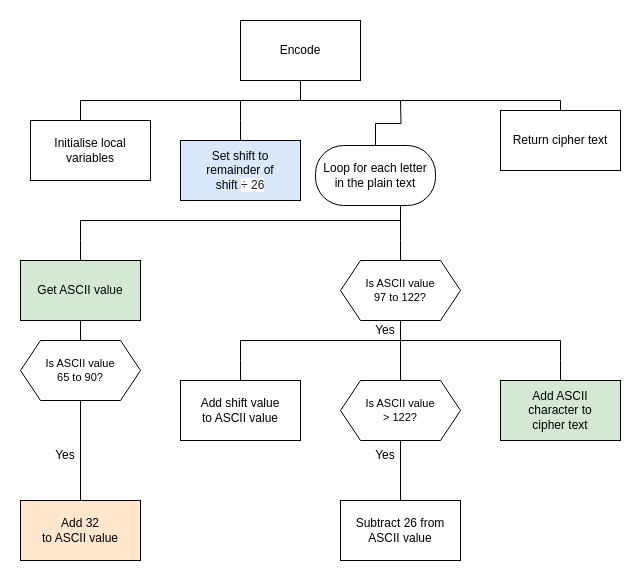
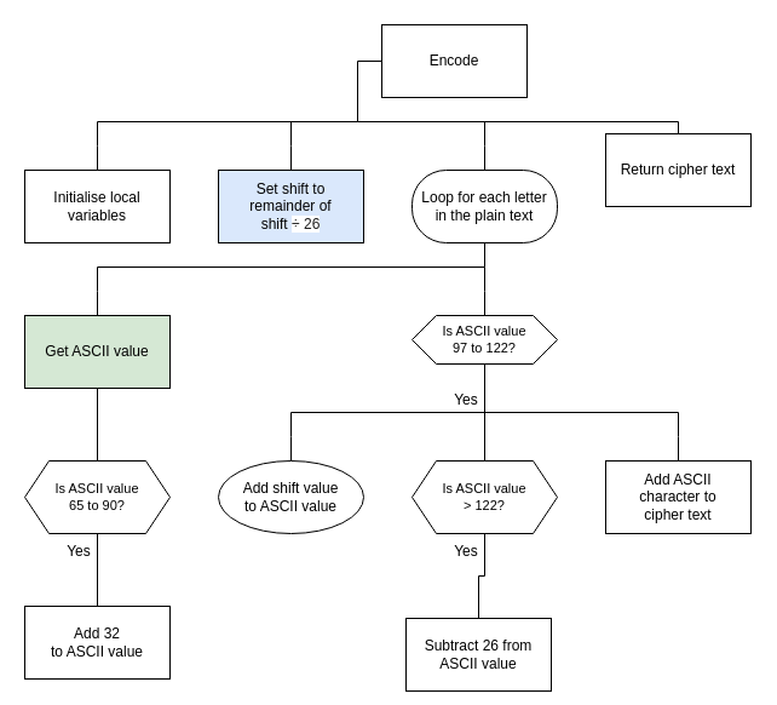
  <mxCell id="0" />
  <mxCell id="1" parent="0" />
  <mxCell id="2" style="edgeStyle=orthogonalEdgeStyle;shape=connector;rounded=0;orthogonalLoop=1;jettySize=auto;html=1;labelBackgroundColor=default;strokeColor=default;fontFamily=Helvetica;fontSize=11;fontColor=default;startArrow=none;startFill=0;endArrow=none;endFill=0;" parent="1" source="3" edge="1"><mxGeometry relative="1" as="geometry"><mxPoint x="300" y="100" as="targetPoint" /></mxGeometry></mxCell>
- <mxCell id="3" value="Encode" style="rounded=0;whiteSpace=wrap;html=1;" parent="1" vertex="1"><mxGeometry x="240" y="20" width="120" height="60" as="geometry" /></mxCell>
+ <mxCell id="3" value="Encode" style="rounded=0;whiteSpace=wrap;html=1;" parent="1" vertex="1"><mxGeometry x="315" y="20" width="120" height="60" as="geometry" /></mxCell>
  <mxCell id="4" style="edgeStyle=orthogonalEdgeStyle;shape=connector;rounded=0;orthogonalLoop=1;jettySize=auto;html=1;exitX=0.5;exitY=0;exitDx=0;exitDy=0;labelBackgroundColor=default;strokeColor=default;fontFamily=Helvetica;fontSize=11;fontColor=default;startArrow=none;startFill=0;endArrow=none;endFill=0;" parent="1" source="5" edge="1"><mxGeometry relative="1" as="geometry"><mxPoint x="80" y="100" as="targetPoint" /></mxGeometry></mxCell>
- <mxCell id="5" value="Initialise local variables" style="rounded=0;whiteSpace=wrap;html=1;" parent="1" vertex="1"><mxGeometry x="30" y="120" width="120" height="60" as="geometry" /></mxCell>
+ <mxCell id="5" value="Initialise local variables" style="rounded=0;whiteSpace=wrap;html=1;" parent="1" vertex="1"><mxGeometry x="20" y="140" width="120" height="60" as="geometry" /></mxCell>
  <mxCell id="6" style="edgeStyle=orthogonalEdgeStyle;shape=connector;rounded=0;orthogonalLoop=1;jettySize=auto;html=1;exitX=0.5;exitY=0;exitDx=0;exitDy=0;labelBackgroundColor=default;strokeColor=default;fontFamily=Helvetica;fontSize=11;fontColor=default;startArrow=none;startFill=0;endArrow=none;endFill=0;" parent="1" source="8" edge="1"><mxGeometry relative="1" as="geometry"><mxPoint x="400" y="100" as="targetPoint" /></mxGeometry></mxCell>
  <mxCell id="7" style="edgeStyle=orthogonalEdgeStyle;shape=connector;rounded=0;orthogonalLoop=1;jettySize=auto;html=1;exitX=0.5;exitY=1;exitDx=0;exitDy=0;labelBackgroundColor=default;strokeColor=default;fontFamily=Helvetica;fontSize=11;fontColor=default;startArrow=none;startFill=0;endArrow=none;endFill=0;" parent="1" source="8" edge="1"><mxGeometry relative="1" as="geometry"><mxPoint x="400" y="220" as="targetPoint" /></mxGeometry></mxCell>
- <mxCell id="8" value="Loop for each letter&lt;br&gt;in the plain text" style="rounded=1;whiteSpace=wrap;html=1;arcSize=47;" parent="1" vertex="1"><mxGeometry x="315" y="145" width="120" height="60" as="geometry" /></mxCell>
+ <mxCell id="8" value="Loop for each letter&lt;br&gt;in the plain text" style="rounded=1;whiteSpace=wrap;html=1;arcSize=47;" parent="1" vertex="1"><mxGeometry x="340" y="140" width="120" height="60" as="geometry" /></mxCell>
  <mxCell id="9" style="edgeStyle=orthogonalEdgeStyle;shape=connector;rounded=0;orthogonalLoop=1;jettySize=auto;html=1;exitX=0.5;exitY=1;exitDx=0;exitDy=0;entryX=0.5;entryY=0;entryDx=0;entryDy=0;labelBackgroundColor=default;strokeColor=default;fontFamily=Helvetica;fontSize=11;fontColor=default;startArrow=none;startFill=0;endArrow=none;endFill=0;" parent="1" source="11" target="13" edge="1"><mxGeometry relative="1" as="geometry" /></mxCell>
  <mxCell id="10" style="edgeStyle=orthogonalEdgeStyle;shape=connector;rounded=0;orthogonalLoop=1;jettySize=auto;html=1;exitX=0.5;exitY=0;exitDx=0;exitDy=0;labelBackgroundColor=default;strokeColor=default;fontFamily=Helvetica;fontSize=11;fontColor=default;startArrow=none;startFill=0;endArrow=none;endFill=0;" parent="1" source="11" edge="1"><mxGeometry relative="1" as="geometry"><mxPoint x="80" y="220" as="targetPoint" /></mxGeometry></mxCell>
  <mxCell id="11" value="&lt;font style=&quot;font-size: 12px;&quot; face=&quot;Helvetica&quot;&gt;Get ASCII value&lt;/font&gt;" style="rounded=0;whiteSpace=wrap;html=1;fontFamily=Lucida Console;fontSize=12;fontColor=default;fillColor=#d5e8d4;" parent="1" vertex="1"><mxGeometry x="20" y="260" width="120" height="60" as="geometry" /></mxCell>
  <mxCell id="12" style="edgeStyle=orthogonalEdgeStyle;shape=connector;rounded=0;orthogonalLoop=1;jettySize=auto;html=1;exitX=0.5;exitY=1;exitDx=0;exitDy=0;entryX=0.5;entryY=0;entryDx=0;entryDy=0;labelBackgroundColor=default;strokeColor=default;fontFamily=Helvetica;fontSize=11;fontColor=default;startArrow=none;startFill=0;endArrow=none;endFill=0;" parent="1" source="13" target="14" edge="1"><mxGeometry relative="1" as="geometry" /></mxCell>
- <mxCell id="13" value="Is ASCII value&lt;br&gt;65 to 90?" style="shape=hexagon;perimeter=hexagonPerimeter2;whiteSpace=wrap;html=1;fixedSize=1;fontFamily=Helvetica;fontSize=11;fontColor=default;" parent="1" vertex="1"><mxGeometry x="20" y="340" width="120" height="60" as="geometry" /></mxCell>
- <mxCell id="14" value="&lt;font style=&quot;font-size: 12px;&quot; face=&quot;Helvetica&quot;&gt;Add 32&lt;/font&gt;&lt;div&gt;&lt;font style=&quot;font-size: 12px;&quot; face=&quot;Helvetica&quot;&gt;to ASCII value&lt;/font&gt;&lt;/div&gt;" style="rounded=0;whiteSpace=wrap;html=1;fontFamily=Lucida Console;fontSize=12;fontColor=default;fillColor=#ffe6cc;" parent="1" vertex="1"><mxGeometry x="20" y="500" width="120" height="60" as="geometry" /></mxCell>
+ <mxCell id="13" value="Is ASCII value&lt;br&gt;65 to 90?" style="shape=hexagon;perimeter=hexagonPerimeter2;whiteSpace=wrap;html=1;fixedSize=1;fontFamily=Helvetica;fontSize=11;fontColor=default;" parent="1" vertex="1"><mxGeometry x="20" y="380" width="120" height="60" as="geometry" /></mxCell>
+ <mxCell id="14" value="&lt;font style=&quot;font-size: 12px;&quot; face=&quot;Helvetica&quot;&gt;Add 32&lt;/font&gt;&lt;div&gt;&lt;font style=&quot;font-size: 12px;&quot; face=&quot;Helvetica&quot;&gt;to ASCII value&lt;/font&gt;&lt;/div&gt;" style="rounded=0;whiteSpace=wrap;html=1;fontFamily=Lucida Console;fontSize=12;fontColor=default;" parent="1" vertex="1"><mxGeometry x="20" y="500" width="120" height="60" as="geometry" /></mxCell>
  <mxCell id="15" style="edgeStyle=orthogonalEdgeStyle;shape=connector;rounded=0;orthogonalLoop=1;jettySize=auto;html=1;exitX=0.5;exitY=1;exitDx=0;exitDy=0;entryX=0.5;entryY=0;entryDx=0;entryDy=0;labelBackgroundColor=default;strokeColor=default;fontFamily=Helvetica;fontSize=11;fontColor=default;startArrow=none;startFill=0;endArrow=none;endFill=0;" parent="1" source="17" target="21" edge="1"><mxGeometry relative="1" as="geometry" /></mxCell>
  <mxCell id="16" style="edgeStyle=orthogonalEdgeStyle;shape=connector;rounded=0;orthogonalLoop=1;jettySize=auto;html=1;exitX=0.5;exitY=0;exitDx=0;exitDy=0;labelBackgroundColor=default;strokeColor=default;fontFamily=Helvetica;fontSize=11;fontColor=default;startArrow=none;startFill=0;endArrow=none;endFill=0;" parent="1" source="17" edge="1"><mxGeometry relative="1" as="geometry"><mxPoint x="400" y="220" as="targetPoint" /></mxGeometry></mxCell>
- <mxCell id="17" value="Is ASCII value&lt;br&gt;97 to 122?" style="shape=hexagon;perimeter=hexagonPerimeter2;whiteSpace=wrap;html=1;fixedSize=1;fontFamily=Helvetica;fontSize=11;fontColor=default;" parent="1" vertex="1"><mxGeometry x="340" y="260" width="120" height="60" as="geometry" /></mxCell>
+ <mxCell id="17" value="Is ASCII value&lt;br&gt;97 to 122?" style="shape=hexagon;perimeter=hexagonPerimeter2;whiteSpace=wrap;html=1;fixedSize=1;fontFamily=Helvetica;fontSize=11;fontColor=default;" parent="1" vertex="1"><mxGeometry x="340" y="260" width="120" height="40" as="geometry" /></mxCell>
  <mxCell id="18" style="edgeStyle=orthogonalEdgeStyle;shape=connector;rounded=0;orthogonalLoop=1;jettySize=auto;html=1;exitX=0.5;exitY=0;exitDx=0;exitDy=0;labelBackgroundColor=default;strokeColor=default;fontFamily=Helvetica;fontSize=11;fontColor=default;startArrow=none;startFill=0;endArrow=none;endFill=0;" parent="1" source="19" edge="1"><mxGeometry relative="1" as="geometry"><mxPoint x="240" y="340" as="targetPoint" /></mxGeometry></mxCell>
- <mxCell id="19" value="&lt;font style=&quot;font-size: 12px;&quot; face=&quot;Helvetica&quot;&gt;Add shift value&lt;br&gt;to ASCII value&lt;/font&gt;" style="rounded=0;whiteSpace=wrap;html=1;fontFamily=Lucida Console;fontSize=12;fontColor=default;" parent="1" vertex="1"><mxGeometry x="180" y="380" width="120" height="60" as="geometry" /></mxCell>
+ <mxCell id="19" value="&lt;font style=&quot;font-size: 12px;&quot; face=&quot;Helvetica&quot;&gt;Add shift value&lt;br&gt;to ASCII value&lt;/font&gt;" style="ellipse;whiteSpace=wrap;html=1;fontFamily=Lucida Console;fontSize=12;fontColor=default;" parent="1" vertex="1"><mxGeometry x="180" y="380" width="120" height="60" as="geometry" /></mxCell>
  <mxCell id="20" style="edgeStyle=orthogonalEdgeStyle;shape=connector;rounded=0;orthogonalLoop=1;jettySize=auto;html=1;exitX=0.5;exitY=1;exitDx=0;exitDy=0;entryX=0.5;entryY=0;entryDx=0;entryDy=0;labelBackgroundColor=default;strokeColor=default;fontFamily=Helvetica;fontSize=11;fontColor=default;startArrow=none;startFill=0;endArrow=none;endFill=0;" parent="1" source="21" target="22" edge="1"><mxGeometry relative="1" as="geometry" /></mxCell>
  <mxCell id="21" value="Is ASCII value&lt;br&gt;&amp;gt; 122?" style="shape=hexagon;perimeter=hexagonPerimeter2;whiteSpace=wrap;html=1;fixedSize=1;fontFamily=Helvetica;fontSize=11;fontColor=default;" parent="1" vertex="1"><mxGeometry x="340" y="380" width="120" height="60" as="geometry" /></mxCell>
- <mxCell id="22" value="&lt;font style=&quot;font-size: 12px;&quot; face=&quot;Helvetica&quot;&gt;Subtract 26 from&lt;br&gt;ASCII value&lt;/font&gt;" style="rounded=0;whiteSpace=wrap;html=1;fontFamily=Lucida Console;fontSize=12;fontColor=default;" parent="1" vertex="1"><mxGeometry x="340" y="500" width="120" height="60" as="geometry" /></mxCell>
+ <mxCell id="22" value="&lt;font style=&quot;font-size: 12px;&quot; face=&quot;Helvetica&quot;&gt;Subtract 26 from&lt;br&gt;ASCII value&lt;/font&gt;" style="rounded=0;whiteSpace=wrap;html=1;fontFamily=Lucida Console;fontSize=12;fontColor=default;" parent="1" vertex="1"><mxGeometry x="335" y="510" width="120" height="60" as="geometry" /></mxCell>
  <mxCell id="23" style="edgeStyle=orthogonalEdgeStyle;shape=connector;rounded=0;orthogonalLoop=1;jettySize=auto;html=1;exitX=0.5;exitY=0;exitDx=0;exitDy=0;labelBackgroundColor=default;strokeColor=default;fontFamily=Helvetica;fontSize=11;fontColor=default;startArrow=none;startFill=0;endArrow=none;endFill=0;" parent="1" source="24" edge="1"><mxGeometry relative="1" as="geometry"><mxPoint x="560" y="340" as="targetPoint" /></mxGeometry></mxCell>
- <mxCell id="24" value="&lt;font face=&quot;Helvetica&quot;&gt;&lt;span style=&quot;font-size: 12px;&quot;&gt;Add ASCII &lt;br&gt;character to&lt;br&gt;cipher text&lt;/span&gt;&lt;/font&gt;" style="rounded=0;whiteSpace=wrap;html=1;fontFamily=Lucida Console;fontSize=12;fontColor=default;fillColor=#d5e8d4;" parent="1" vertex="1"><mxGeometry x="500" y="380" width="120" height="60" as="geometry" /></mxCell>
+ <mxCell id="24" value="&lt;font face=&quot;Helvetica&quot;&gt;&lt;span style=&quot;font-size: 12px;&quot;&gt;Add ASCII &lt;br&gt;character to&lt;br&gt;cipher text&lt;/span&gt;&lt;/font&gt;" style="rounded=0;whiteSpace=wrap;html=1;fontFamily=Lucida Console;fontSize=12;fontColor=default;" parent="1" vertex="1"><mxGeometry x="500" y="380" width="120" height="60" as="geometry" /></mxCell>
  <mxCell id="25" value="" style="endArrow=none;html=1;rounded=0;labelBackgroundColor=default;strokeColor=default;fontFamily=Helvetica;fontSize=11;fontColor=default;shape=connector;" parent="1" edge="1"><mxGeometry width="50" height="50" relative="1" as="geometry"><mxPoint x="240" y="340" as="sourcePoint" /><mxPoint x="560" y="340" as="targetPoint" /></mxGeometry></mxCell>
  <mxCell id="26" value="" style="endArrow=none;html=1;rounded=0;labelBackgroundColor=default;strokeColor=default;fontFamily=Helvetica;fontSize=11;fontColor=default;shape=connector;" parent="1" edge="1"><mxGeometry width="50" height="50" relative="1" as="geometry"><mxPoint x="80" y="220" as="sourcePoint" /><mxPoint x="400" y="220" as="targetPoint" /></mxGeometry></mxCell>
  <mxCell id="27" value="" style="endArrow=none;html=1;rounded=0;labelBackgroundColor=default;strokeColor=default;fontFamily=Helvetica;fontSize=11;fontColor=default;shape=connector;" parent="1" edge="1"><mxGeometry width="50" height="50" relative="1" as="geometry"><mxPoint x="80" y="100" as="sourcePoint" /><mxPoint x="560" y="100" as="targetPoint" /></mxGeometry></mxCell>
  <mxCell id="28" style="edgeStyle=orthogonalEdgeStyle;rounded=0;orthogonalLoop=1;jettySize=auto;html=1;exitX=0.5;exitY=0;exitDx=0;exitDy=0;endArrow=none;endFill=0;" parent="1" source="29" edge="1"><mxGeometry relative="1" as="geometry"><mxPoint x="560" y="100" as="targetPoint" /></mxGeometry></mxCell>
  <mxCell id="29" value="&lt;font face=&quot;Helvetica&quot;&gt;&lt;span style=&quot;font-size: 12px;&quot;&gt;Return cipher text&lt;/span&gt;&lt;/font&gt;" style="rounded=0;whiteSpace=wrap;html=1;fontFamily=Lucida Console;fontSize=12;fontColor=default;" parent="1" vertex="1"><mxGeometry x="500" y="110" width="120" height="60" as="geometry" /></mxCell>
  <mxCell id="30" style="edgeStyle=orthogonalEdgeStyle;rounded=0;orthogonalLoop=1;jettySize=auto;html=1;exitX=0.5;exitY=0;exitDx=0;exitDy=0;endArrow=none;endFill=0;" parent="1" source="31" edge="1"><mxGeometry relative="1" as="geometry"><mxPoint x="240" y="100" as="targetPoint" /></mxGeometry></mxCell>
  <mxCell id="31" value="&lt;font style=&quot;font-size: 12px;&quot;&gt;&lt;font style=&quot;&quot;&gt;Set shift&amp;nbsp;&lt;/font&gt;&lt;font style=&quot;&quot;&gt;&lt;font style=&quot;&quot; face=&quot;Helvetica&quot;&gt;to&lt;/font&gt;&lt;/font&gt;&lt;/font&gt;&lt;div&gt;&lt;font style=&quot;font-size: 12px;&quot;&gt;&lt;font style=&quot;&quot;&gt;&lt;font style=&quot;&quot; face=&quot;Helvetica&quot;&gt;re&lt;/font&gt;&lt;/font&gt;&lt;font style=&quot;&quot; face=&quot;Helvetica&quot;&gt;mainder&amp;nbsp;&lt;/font&gt;&lt;/font&gt;&lt;span style=&quot;background-color: initial;&quot;&gt;of&lt;/span&gt;&lt;/div&gt;&lt;div&gt;&lt;span style=&quot;background-color: initial;&quot;&gt;shift&amp;nbsp;&lt;/span&gt;&lt;span style=&quot;color: rgb(31, 31, 31); text-align: left; background-color: rgb(255, 255, 255);&quot;&gt;÷ 26&lt;/span&gt;&lt;/div&gt;" style="rounded=0;whiteSpace=wrap;html=1;fillColor=#dae8fc;" parent="1" vertex="1"><mxGeometry x="180" y="140" width="120" height="60" as="geometry" /></mxCell>
  <mxCell id="32" value="Yes" style="text;html=1;align=center;verticalAlign=middle;whiteSpace=wrap;rounded=0;" parent="1" vertex="1"><mxGeometry x="40" y="440" width="50" height="30" as="geometry" /></mxCell>
  <mxCell id="33" value="Yes" style="text;html=1;align=center;verticalAlign=middle;whiteSpace=wrap;rounded=0;" parent="1" vertex="1"><mxGeometry x="360" y="320" width="50" height="20" as="geometry" /></mxCell>
  <mxCell id="34" value="Yes" style="text;html=1;align=center;verticalAlign=middle;whiteSpace=wrap;rounded=0;" parent="1" vertex="1"><mxGeometry x="360" y="440" width="50" height="30" as="geometry" /></mxCell>
